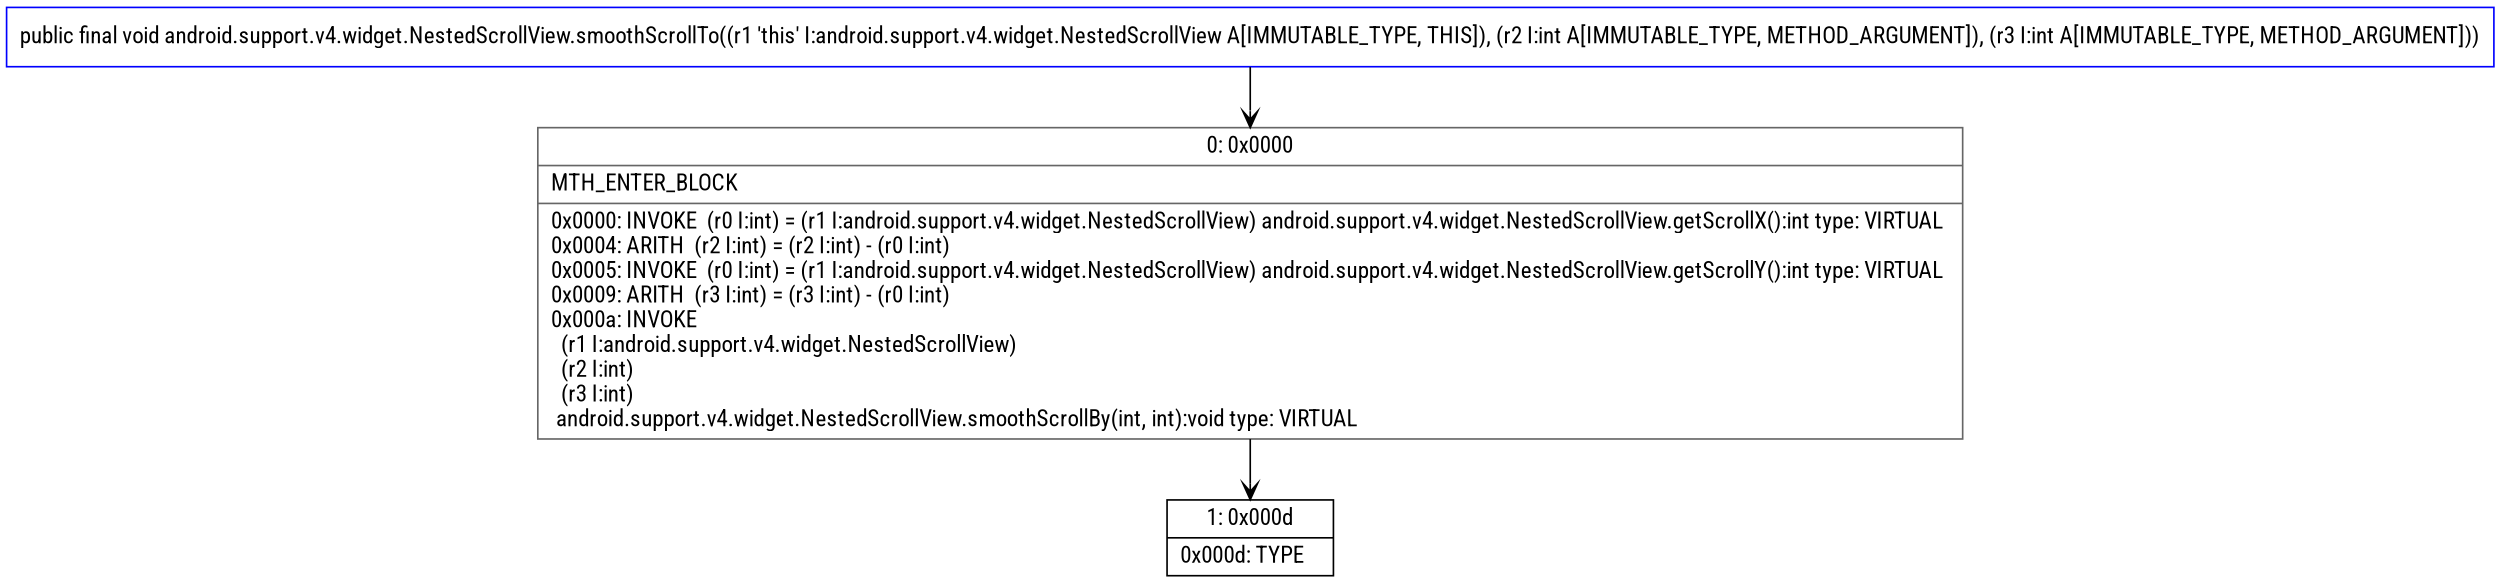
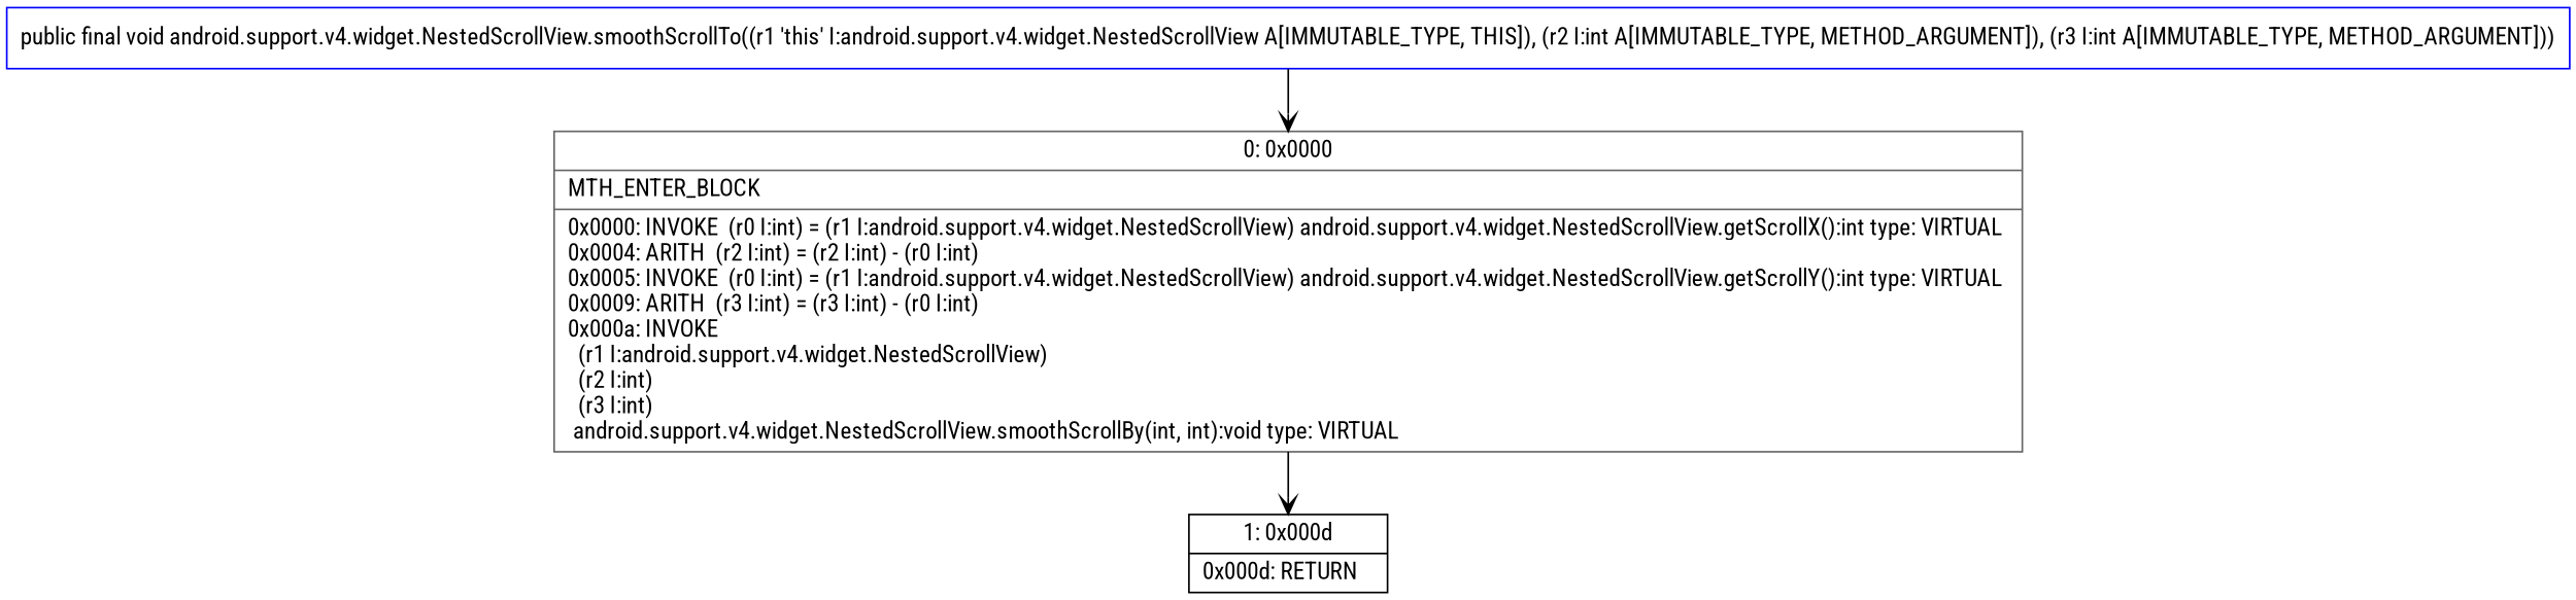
  digraph {
    fontname="Roboto Condensed"
    node [shape=record fontname="Roboto Condensed"]
    edge [arrowhead=vee fontname="Roboto Condensed"]
    n1 [label="{0\:\ 0x0000|MTH_ENTER_BLOCK\l|0x0000: INVOKE  (r0 I:int) = (r1 I:android.support.v4.widget.NestedScrollView) android.support.v4.widget.NestedScrollView.getScrollX():int type: VIRTUAL \l0x0004: ARITH  (r2 I:int) = (r2 I:int) \- (r0 I:int) \l0x0005: INVOKE  (r0 I:int) = (r1 I:android.support.v4.widget.NestedScrollView) android.support.v4.widget.NestedScrollView.getScrollY():int type: VIRTUAL \l0x0009: ARITH  (r3 I:int) = (r3 I:int) \- (r0 I:int) \l0x000a: INVOKE  \l  (r1 I:android.support.v4.widget.NestedScrollView)\l  (r2 I:int)\l  (r3 I:int)\l android.support.v4.widget.NestedScrollView.smoothScrollBy(int, int):void type: VIRTUAL \l}" color=gray40]
-   n2 [label="{1\:\ 0x000d|0x000d: TYPE   \l}" color=black]
+   n2 [label="{1\:\ 0x000d|0x000d: RETURN   \l}" color=black]
    n3 [label="{public final void android.support.v4.widget.NestedScrollView.smoothScrollTo((r1 'this' I:android.support.v4.widget.NestedScrollView A[IMMUTABLE_TYPE, THIS]), (r2 I:int A[IMMUTABLE_TYPE, METHOD_ARGUMENT]), (r3 I:int A[IMMUTABLE_TYPE, METHOD_ARGUMENT])) }" color=blue]
    n1 -> n2
    n3 -> n1
  }
